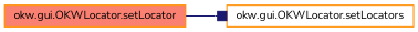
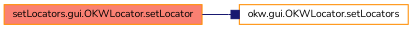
  digraph {
    rankdir=LR
    fontname=Nunito
    node [color=darkorange fontname=Nunito fontsize=10 shape=record style=filled]
-   n1 [fillcolor=salmon fontcolor=black height=0.2 label="okw.gui.OKWLocator.setLocator" width=0.4]
+   n1 [fillcolor=salmon fontcolor=black height=0.2 label="setLocators.gui.OKWLocator.setLocator" width=0.4]
    n2 [fillcolor=white height=0.2 label="okw.gui.OKWLocator.setLocators" width=0.4]
    n1 -> n2 [color=midnightblue fontname=Nunito fontsize=10 labelfontname=Helvetica labelfontsize=10 style=solid arrowhead=box]
  }
